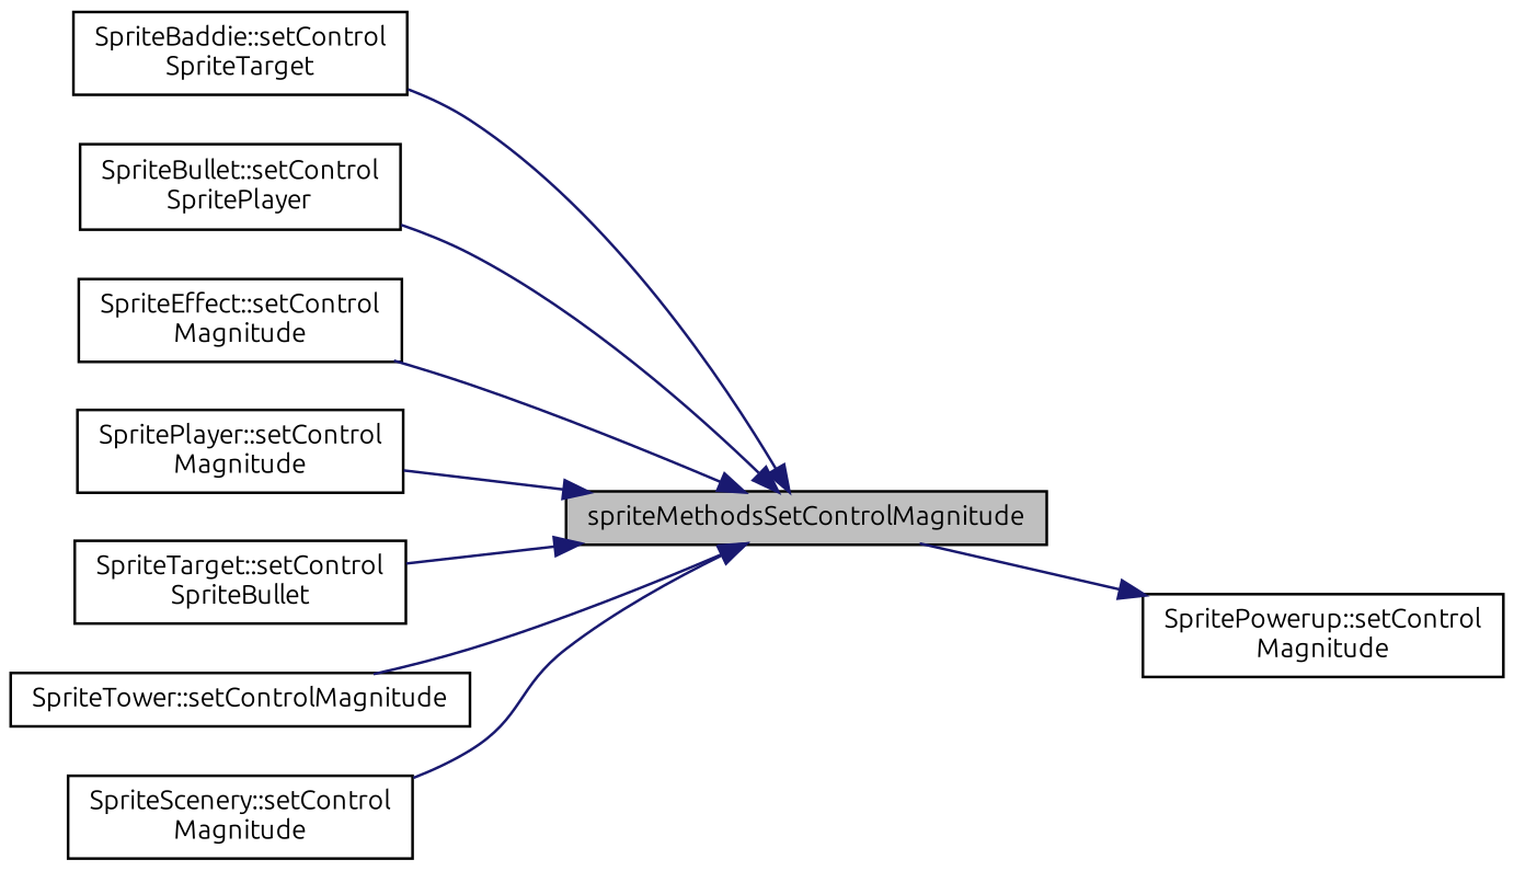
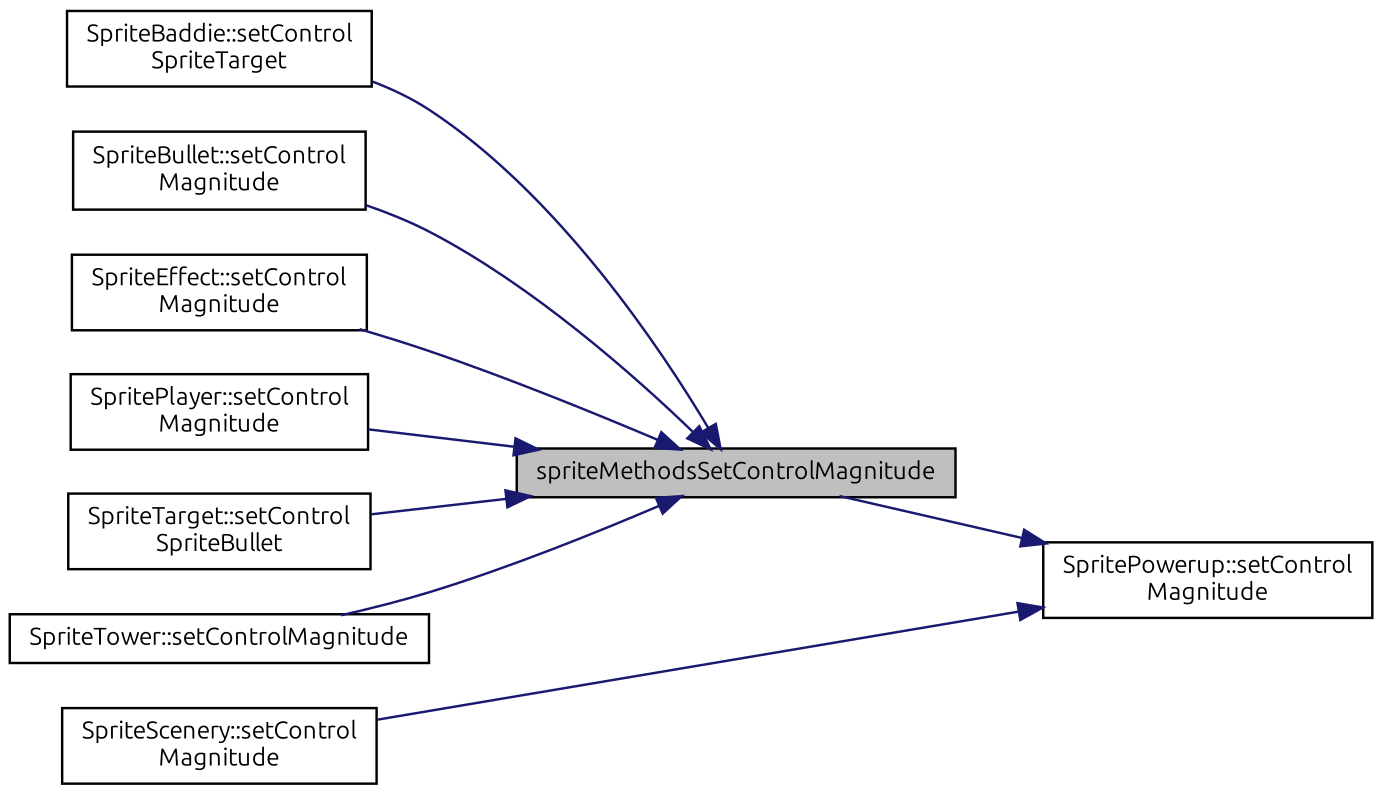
  digraph {
    fontname=Ubuntu
    rankdir=RL
    node [color=black fillcolor=white fontname=Ubuntu fontsize=10 shape=record style=filled]
    edge [color=midnightblue dir=back fontname=Ubuntu fontsize=10 labelfontname=Helvetica labelfontsize=10 style=solid]
    n1 [fillcolor=grey75 fontcolor=black height=0.2 label=spriteMethodsSetControlMagnitude width=0.4]
    n2 [height=0.2 label="SpriteBaddie::setControl\lSpriteTarget" width=0.4]
-   n3 [height=0.2 label="SpriteBullet::setControl\lSpritePlayer" width=0.4]
+   n3 [height=0.2 label="SpriteBullet::setControl\lMagnitude" width=0.4]
    n4 [height=0.2 label="SpriteEffect::setControl\lMagnitude" width=0.4]
    n5 [height=0.2 label="SpritePlayer::setControl\lMagnitude" width=0.4]
    n6 [height=0.2 label="SpriteScenery::setControl\lMagnitude" width=0.4]
    n7 [height=0.2 label="SpriteTarget::setControl\lSpriteBullet" width=0.4]
    n8 [height=0.2 label="SpriteTower::setControlMagnitude" width=0.4]
    n9 [height=0.2 label="SpritePowerup::setControl\lMagnitude" width=0.4]
    n1 -> n2
    n1 -> n3
    n1 -> n4
    n1 -> n5
-   n1 -> n6
+   n9 -> n6
    n1 -> n7
    n1 -> n8
    n9 -> n1
  }
